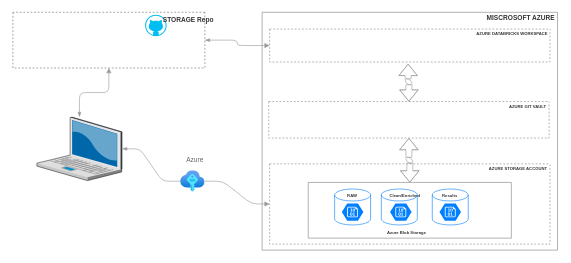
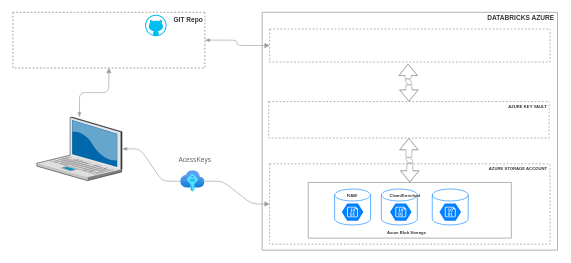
  <mxCell id="0" />
  <mxCell id="1" parent="0" />
  <mxCell id="2" value="" style="swimlane;startSize=0;strokeColor=#808080;strokeWidth=1;" parent="1" vertex="1"><mxGeometry x="436" y="20" width="493" height="397" as="geometry" /></mxCell>
- <mxCell id="3" value="&lt;font style=&quot;font-size: 11px;&quot; color=&quot;#333333&quot;&gt;MISCROSOFT AZURE&lt;/font&gt;" style="text;html=1;strokeColor=none;fillColor=none;align=center;verticalAlign=middle;whiteSpace=wrap;rounded=0;strokeWidth=1;fontSize=7;fontStyle=1" parent="2" vertex="1"><mxGeometry x="371" width="122" height="17" as="geometry" /></mxCell>
+ <mxCell id="3" value="&lt;font style=&quot;font-size: 11px;&quot; color=&quot;#333333&quot;&gt;DATABRICKS AZURE&lt;/font&gt;" style="text;html=1;strokeColor=none;fillColor=none;align=center;verticalAlign=middle;whiteSpace=wrap;rounded=0;strokeWidth=1;fontSize=7;fontStyle=1" parent="2" vertex="1"><mxGeometry x="371" width="122" height="17" as="geometry" /></mxCell>
  <mxCell id="4" value="" style="swimlane;startSize=0;strokeColor=#808080;strokeWidth=1;dashed=1;" parent="2" vertex="1"><mxGeometry x="12.5" y="253" width="468" height="134" as="geometry" /></mxCell>
  <mxCell id="5" value="" style="swimlane;startSize=0;strokeColor=#808080;strokeWidth=1;" parent="4" vertex="1"><mxGeometry x="64.5" y="31" width="339" height="93" as="geometry" /></mxCell>
  <mxCell id="6" value="" style="strokeWidth=1;html=1;shape=mxgraph.flowchart.database;whiteSpace=wrap;fillColor=none;strokeColor=#007FFF;" parent="5" vertex="1"><mxGeometry x="44" y="11" width="60" height="60" as="geometry" /></mxCell>
  <mxCell id="7" value="" style="verticalLabelPosition=bottom;html=1;verticalAlign=top;align=center;strokeColor=none;fillColor=#007FFF;shape=mxgraph.azure.storage_blob;" parent="5" vertex="1"><mxGeometry x="56" y="35" width="36" height="29" as="geometry" /></mxCell>
  <mxCell id="8" value="" style="strokeWidth=1;html=1;shape=mxgraph.flowchart.database;whiteSpace=wrap;fillColor=none;strokeColor=#007FFF;" parent="5" vertex="1"><mxGeometry x="122" y="11" width="60" height="60" as="geometry" /></mxCell>
  <mxCell id="9" value="" style="verticalLabelPosition=bottom;html=1;verticalAlign=top;align=center;strokeColor=none;fillColor=#007FFF;shape=mxgraph.azure.storage_blob;" parent="5" vertex="1"><mxGeometry x="136.5" y="35" width="36" height="29" as="geometry" /></mxCell>
  <mxCell id="10" value="" style="strokeWidth=1;html=1;shape=mxgraph.flowchart.database;whiteSpace=wrap;fillColor=none;strokeColor=#007FFF;" parent="5" vertex="1"><mxGeometry x="207" y="11" width="60" height="60" as="geometry" /></mxCell>
  <mxCell id="11" value="" style="verticalLabelPosition=bottom;html=1;verticalAlign=top;align=center;strokeColor=none;fillColor=#007FFF;shape=mxgraph.azure.storage_blob;" parent="5" vertex="1"><mxGeometry x="219" y="35" width="36" height="29" as="geometry" /></mxCell>
  <mxCell id="12" value="&lt;font color=&quot;#333333&quot;&gt;RAW&lt;/font&gt;" style="text;html=1;strokeColor=none;fillColor=none;align=center;verticalAlign=middle;whiteSpace=wrap;rounded=0;strokeWidth=1;fontSize=7;fontStyle=1" parent="5" vertex="1"><mxGeometry x="55" y="15" width="37" height="14" as="geometry" /></mxCell>
  <mxCell id="13" value="&lt;font color=&quot;#333333&quot;&gt;Clean/Enriched&lt;/font&gt;" style="text;html=1;strokeColor=none;fillColor=none;align=center;verticalAlign=middle;whiteSpace=wrap;rounded=0;strokeWidth=1;fontSize=7;fontStyle=1" parent="5" vertex="1"><mxGeometry x="142.5" y="15" width="37" height="14" as="geometry" /></mxCell>
- <mxCell id="14" value="&lt;font color=&quot;#333333&quot;&gt;Results&lt;/font&gt;" style="text;html=1;strokeColor=none;fillColor=none;align=center;verticalAlign=middle;whiteSpace=wrap;rounded=0;strokeWidth=1;fontSize=7;fontStyle=1" parent="5" vertex="1"><mxGeometry x="218" y="15" width="37" height="14" as="geometry" /></mxCell>
  <mxCell id="15" value="&lt;font color=&quot;#333333&quot;&gt;Azure Blob Storage&lt;/font&gt;" style="text;html=1;strokeColor=none;fillColor=none;align=center;verticalAlign=middle;whiteSpace=wrap;rounded=0;strokeWidth=1;fontSize=7;fontStyle=1" parent="5" vertex="1"><mxGeometry x="125" y="76" width="79" height="17" as="geometry" /></mxCell>
  <mxCell id="16" value="&lt;font color=&quot;#333333&quot;&gt;AZURE STORAGE ACCOUNT&lt;/font&gt;" style="text;html=1;strokeColor=none;fillColor=none;align=center;verticalAlign=middle;whiteSpace=wrap;rounded=0;strokeWidth=1;fontSize=7;fontStyle=1" parent="4" vertex="1"><mxGeometry x="361" width="107" height="17" as="geometry" /></mxCell>
  <mxCell id="17" value="" style="swimlane;startSize=0;strokeColor=#808080;strokeWidth=1;dashed=1;" parent="2" vertex="1"><mxGeometry x="12.5" y="28" width="468" height="55" as="geometry" /></mxCell>
- <mxCell id="18" value="&lt;font color=&quot;#333333&quot;&gt;AZURE DATABRICKS WORKSPACE&lt;/font&gt;" style="text;html=1;strokeColor=none;fillColor=none;align=center;verticalAlign=middle;whiteSpace=wrap;rounded=0;strokeWidth=1;fontSize=7;fontStyle=1" parent="17" vertex="1"><mxGeometry x="341" width="127" height="17" as="geometry" /></mxCell>
  <mxCell id="19" value="" style="swimlane;startSize=0;strokeColor=#808080;strokeWidth=1;dashed=1;" parent="2" vertex="1"><mxGeometry x="11" y="149" width="468" height="61" as="geometry" /></mxCell>
- <mxCell id="20" value="&lt;font color=&quot;#333333&quot;&gt;AZURE GIT VAULT&lt;/font&gt;" style="text;html=1;strokeColor=none;fillColor=none;align=center;verticalAlign=middle;whiteSpace=wrap;rounded=0;strokeWidth=1;fontSize=7;fontStyle=1" parent="19" vertex="1"><mxGeometry x="397" width="71" height="17" as="geometry" /></mxCell>
+ <mxCell id="20" value="&lt;font color=&quot;#333333&quot;&gt;AZURE KEY VAULT&lt;/font&gt;" style="text;html=1;strokeColor=none;fillColor=none;align=center;verticalAlign=middle;whiteSpace=wrap;rounded=0;strokeWidth=1;fontSize=7;fontStyle=1" parent="19" vertex="1"><mxGeometry x="397" width="71" height="17" as="geometry" /></mxCell>
  <mxCell id="21" style="edgeStyle=orthogonalEdgeStyle;html=1;exitX=0.5;exitY=0;exitDx=0;exitDy=0;entryX=0.5;entryY=1;entryDx=0;entryDy=0;strokeColor=#999999;strokeWidth=1;fontSize=11;fontColor=#666666;elbow=vertical;shape=flexArrow;startArrow=block;" parent="2" source="5" target="19" edge="1"><mxGeometry relative="1" as="geometry" /></mxCell>
  <mxCell id="22" style="edgeStyle=orthogonalEdgeStyle;shape=flexArrow;html=1;exitX=0.5;exitY=0;exitDx=0;exitDy=0;entryX=0.494;entryY=1.057;entryDx=0;entryDy=0;entryPerimeter=0;strokeColor=#999999;strokeWidth=1;fontSize=11;fontColor=#666666;startArrow=block;elbow=vertical;" parent="2" source="19" target="17" edge="1"><mxGeometry relative="1" as="geometry" /></mxCell>
  <mxCell id="23" style="edgeStyle=entityRelationEdgeStyle;html=1;entryX=0;entryY=0.5;entryDx=0;entryDy=0;fontSize=11;strokeWidth=1;strokeColor=#999999;elbow=vertical;startArrow=none;endArrow=block;endFill=1;" parent="1" source="28" target="4" edge="1"><mxGeometry relative="1" as="geometry" /></mxCell>
  <mxCell id="24" style="edgeStyle=orthogonalEdgeStyle;html=1;entryX=0.5;entryY=1;entryDx=0;entryDy=0;strokeColor=#999999;strokeWidth=1;fontSize=11;fontColor=#666666;startArrow=blockThin;startFill=1;endArrow=block;endFill=1;elbow=vertical;" parent="1" source="25" target="30" edge="1"><mxGeometry relative="1" as="geometry" /></mxCell>
  <mxCell id="25" value="" style="verticalLabelPosition=bottom;sketch=0;aspect=fixed;html=1;verticalAlign=top;strokeColor=none;align=center;outlineConnect=0;shape=mxgraph.citrix.laptop_2;fontSize=11;fillColor=none;" parent="1" vertex="1"><mxGeometry x="60" y="195" width="142.15" height="106" as="geometry" /></mxCell>
- <mxCell id="26" value="&lt;font color=&quot;#666666&quot;&gt;Azure&lt;/font&gt;" style="text;html=1;strokeColor=none;fillColor=none;align=center;verticalAlign=middle;whiteSpace=wrap;rounded=0;fontSize=11;" parent="1" vertex="1"><mxGeometry x="294" y="252" width="60" height="30" as="geometry" /></mxCell>
+ <mxCell id="26" value="&lt;font color=&quot;#666666&quot;&gt;AcessKeys&lt;/font&gt;" style="text;html=1;strokeColor=none;fillColor=none;align=center;verticalAlign=middle;whiteSpace=wrap;rounded=0;fontSize=11;" parent="1" vertex="1"><mxGeometry x="294" y="252" width="60" height="30" as="geometry" /></mxCell>
  <mxCell id="27" value="" style="edgeStyle=entityRelationEdgeStyle;html=1;entryX=0;entryY=0.5;entryDx=0;entryDy=0;fontSize=11;strokeWidth=1;strokeColor=#999999;elbow=vertical;endArrow=none;startArrow=blockThin;startFill=1;" parent="1" source="25" target="28" edge="1"><mxGeometry relative="1" as="geometry"><mxPoint x="222.15" y="163" as="sourcePoint" /><mxPoint x="446.5" y="340" as="targetPoint" /></mxGeometry></mxCell>
  <mxCell id="28" value="" style="aspect=fixed;html=1;points=[];align=center;image;fontSize=12;image=img/lib/azure2/other/SSH_Keys.svg;strokeColor=#666666;fillColor=none;" parent="1" vertex="1"><mxGeometry x="299.6" y="284" width="40.8" height="36" as="geometry" /></mxCell>
  <mxCell id="29" style="edgeStyle=orthogonalEdgeStyle;html=1;exitX=1;exitY=0.5;exitDx=0;exitDy=0;entryX=0;entryY=0.5;entryDx=0;entryDy=0;strokeColor=#999999;strokeWidth=1;fontSize=11;fontColor=#666666;startArrow=blockThin;startFill=1;endArrow=block;endFill=1;elbow=vertical;" parent="1" source="30" target="17" edge="1"><mxGeometry relative="1" as="geometry" /></mxCell>
  <mxCell id="30" value="" style="swimlane;startSize=0;strokeColor=#666666;fontSize=11;fontColor=#666666;fillColor=none;rounded=1;dashed=1;" parent="1" vertex="1"><mxGeometry x="20" y="20" width="320.4" height="93" as="geometry" /></mxCell>
  <mxCell id="31" value="" style="verticalLabelPosition=bottom;html=1;verticalAlign=top;align=center;strokeColor=none;fillColor=#00BEF2;shape=mxgraph.azure.github_code;pointerEvents=1;fontSize=11;fontColor=#666666;" parent="30" vertex="1"><mxGeometry x="220.6" y="4" width="36" height="36" as="geometry" /></mxCell>
- <mxCell id="32" value="&lt;font style=&quot;font-size: 11px;&quot; color=&quot;#333333&quot;&gt;STORAGE Repo&lt;/font&gt;" style="text;html=1;strokeColor=none;fillColor=none;align=center;verticalAlign=middle;whiteSpace=wrap;rounded=0;strokeWidth=1;fontSize=7;fontStyle=1" parent="30" vertex="1"><mxGeometry x="232.4" y="4" width="122" height="17" as="geometry" /></mxCell>
+ <mxCell id="32" value="&lt;font style=&quot;font-size: 11px;&quot; color=&quot;#333333&quot;&gt;GIT Repo&lt;/font&gt;" style="text;html=1;strokeColor=none;fillColor=none;align=center;verticalAlign=middle;whiteSpace=wrap;rounded=0;strokeWidth=1;fontSize=7;fontStyle=1" parent="30" vertex="1"><mxGeometry x="232.4" y="4" width="122" height="17" as="geometry" /></mxCell>
